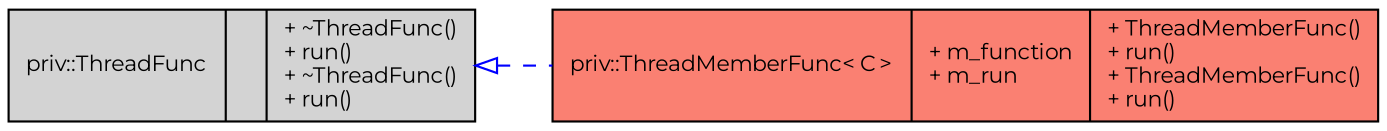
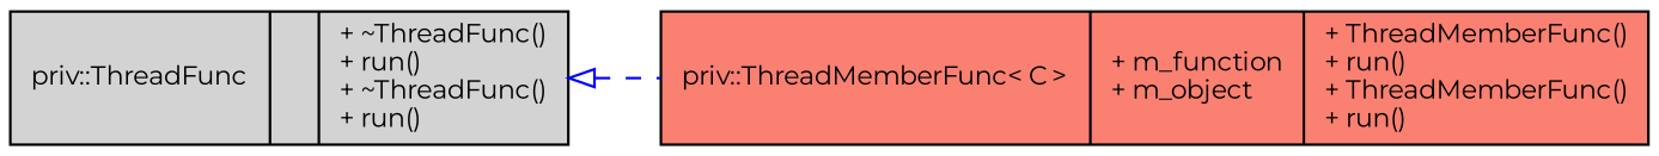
  digraph {
    rankdir=LR
    fontname=Montserrat
    node [color=black fontname=Montserrat fontsize=10 shape=record style=filled]
-   n1 [fillcolor=salmon fontcolor=black height=0.2 label="{priv::ThreadMemberFunc\< C \>\n|+ m_function\l+ m_run\l|+ ThreadMemberFunc()\l+ run()\l+ ThreadMemberFunc()\l+ run()\l}" width=0.4]
+   n1 [fillcolor=salmon fontcolor=black height=0.2 label="{priv::ThreadMemberFunc\< C \>\n|+ m_function\l+ m_object\l|+ ThreadMemberFunc()\l+ run()\l+ ThreadMemberFunc()\l+ run()\l}" width=0.4]
    n2 [fillcolor=lightgrey height=0.2 label="{priv::ThreadFunc\n||+ ~ThreadFunc()\l+ run()\l+ ~ThreadFunc()\l+ run()\l}" width=0.4]
    n2 -> n1 [arrowtail=onormal color=blue dir=back fontname=Montserrat fontsize=10 labelfontname=Helvetica labelfontsize=10 style=dashed]
  }
